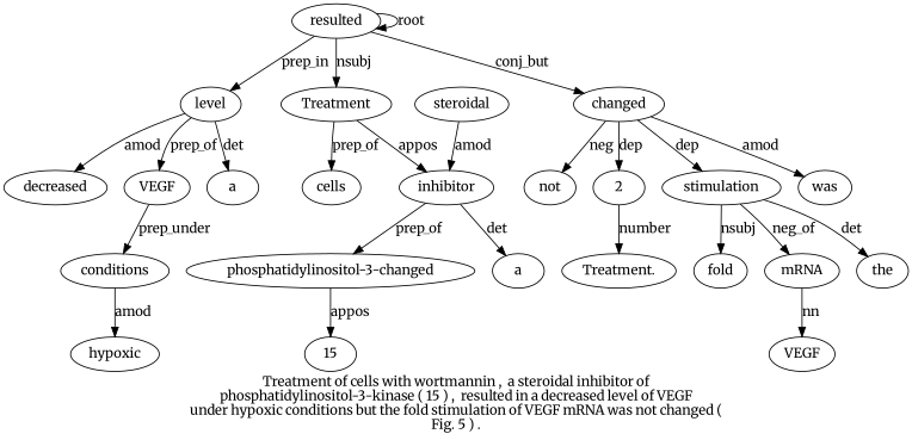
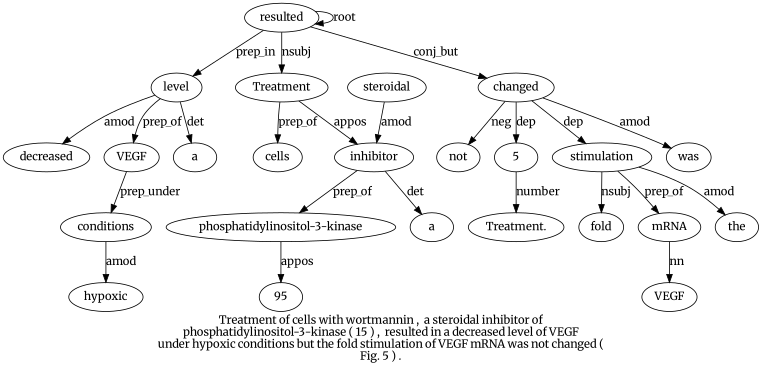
  digraph {
    fontname=Merriweather
    label="Treatment of cells with wortmannin ,  a steroidal inhibitor of\nphosphatidylinositol-3-kinase ( 15 ) ,  resulted in a decreased level of VEGF\nunder hypoxic conditions but the fold stimulation of VEGF mRNA was not changed (\nFig. 5 ) ."
    node [fillcolor=white fontname=Merriweather style=filled]
    edge [fontname=Merriweather]
    n1 [label=resulted]
    n2 [label=Treatment]
    n3 [label=level]
    n4 [label=changed]
    n5 [label=cells]
    n6 [label=inhibitor]
    n7 [label=a]
    n8 [label=decreased]
    n9 [label=VEGF]
    n10 [label=stimulation]
    n11 [label=was]
    n12 [label=not]
-   n13 [label=2]
+   n13 [label=5]
    n14 [label=a]
-   n15 [label="phosphatidylinositol-3-changed"]
+   n15 [label="phosphatidylinositol-3-kinase"]
    n16 [label=steroidal]
-   n17 [label=15]
+   n17 [label=95]
    n18 [label=conditions]
    n19 [label=hypoxic]
    n20 [label=the]
    n21 [label=fold]
    n22 [label=mRNA]
    n23 [label=VEGF]
    n24 [label="Treatment."]
    n1 -> n1 [label=root]
    n1 -> n2 [label=nsubj]
    n1 -> n3 [label=prep_in]
    n1 -> n4 [label=conj_but]
    n2 -> n5 [label=prep_of]
    n2 -> n6 [label=appos]
    n3 -> n7 [label=det]
    n3 -> n8 [label=amod]
    n3 -> n9 [label=prep_of]
    n4 -> n10 [label=dep]
    n4 -> n11 [label=amod]
    n4 -> n12 [label=neg]
    n4 -> n13 [label=dep]
    n6 -> n14 [label=det]
    n6 -> n15 [label=prep_of]
    n9 -> n18 [label=prep_under]
-   n10 -> n20 [label=det]
+   n10 -> n20 [label=amod]
    n10 -> n21 [label=nsubj]
-   n10 -> n22 [label=neg_of]
+   n10 -> n22 [label=prep_of]
    n13 -> n24 [label=number]
    n15 -> n17 [label=appos]
    n16 -> n6 [label=amod]
    n18 -> n19 [label=amod]
    n22 -> n23 [label=nn]
  }
